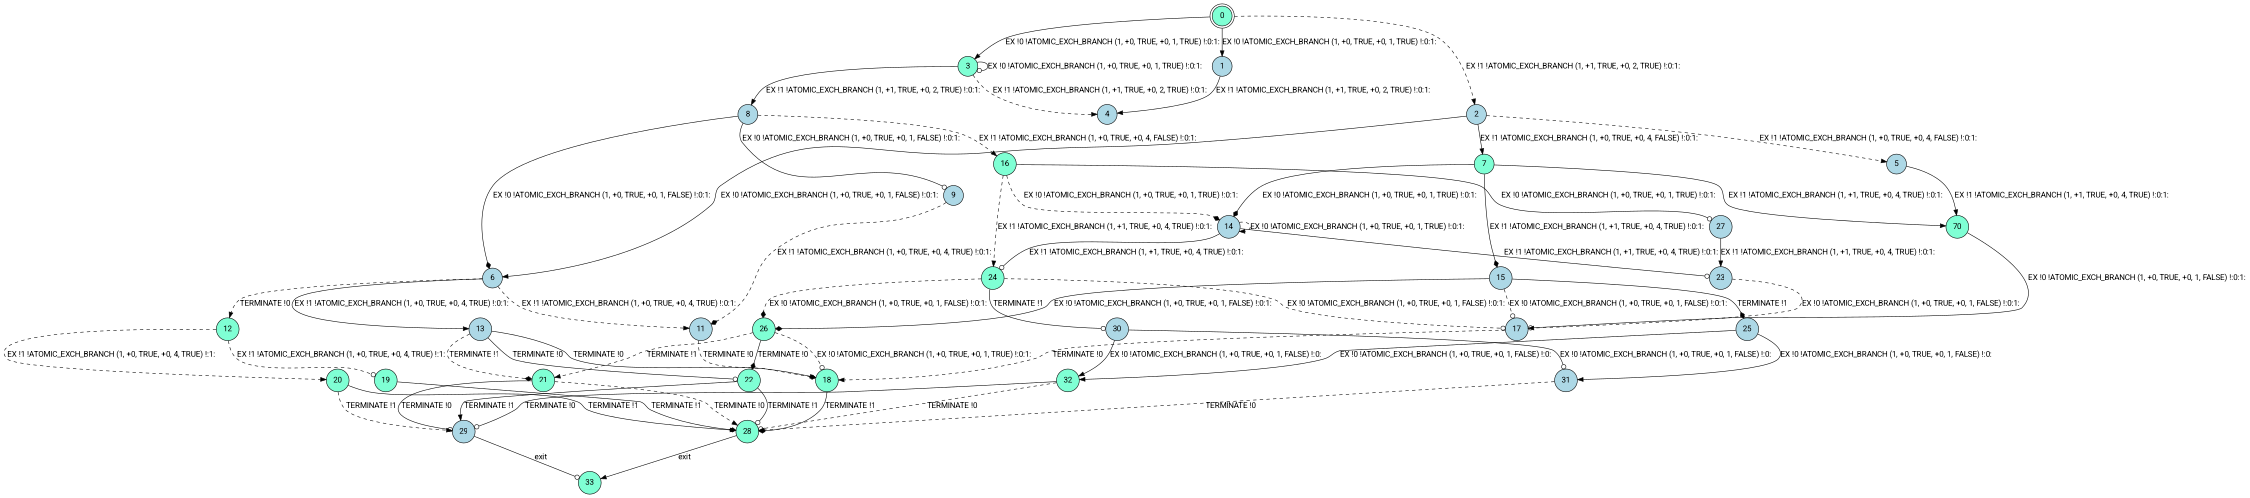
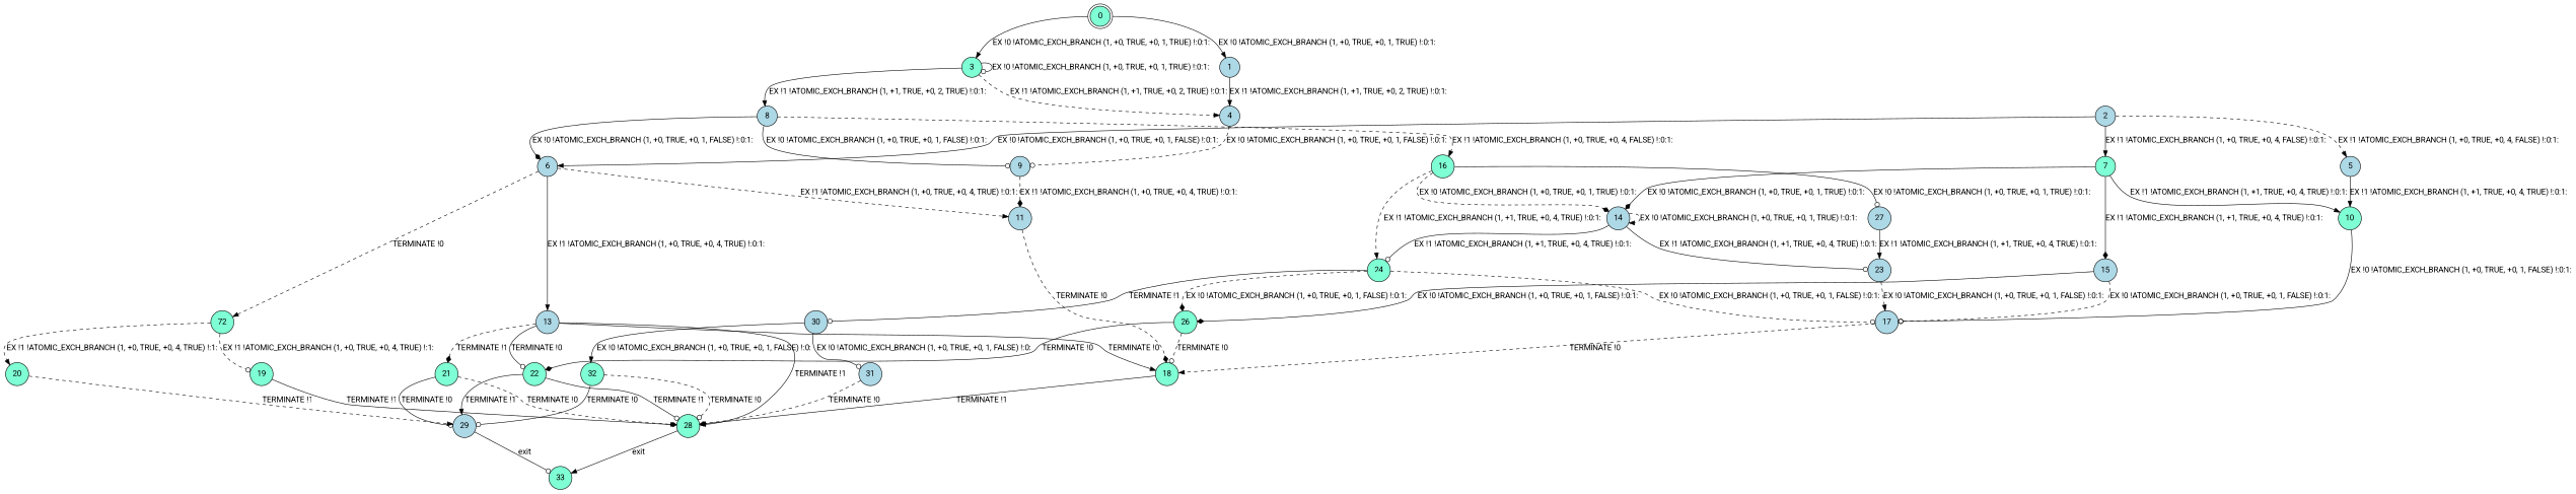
  digraph {
    fontname=Roboto
    node [fillcolor=lightblue fontname=Roboto shape=circle style=filled]
    edge [arrowhead=normal fontname=Roboto style=solid]
    0 [fillcolor=aquamarine peripheries=2]
    1
    2
    3 [fillcolor=aquamarine]
    4
    5
    6
    7 [fillcolor=aquamarine]
    8
    9
-   10 [fillcolor=aquamarine label=70]
+   10 [fillcolor=aquamarine]
    11
-   12 [fillcolor=aquamarine]
+   12 [fillcolor=aquamarine label=72]
    13
    14
    15
    16 [fillcolor=aquamarine]
    17
    18 [fillcolor=aquamarine]
    19 [fillcolor=aquamarine]
    20 [fillcolor=aquamarine]
    21 [fillcolor=aquamarine]
    22 [fillcolor=aquamarine]
    23
    24 [fillcolor=aquamarine]
-   25
    26 [fillcolor=aquamarine]
    27
    28 [fillcolor=aquamarine]
    29
    30
    31
    32 [fillcolor=aquamarine]
    33 [fillcolor=aquamarine]
    0 -> 1 [label="EX !0 !ATOMIC_EXCH_BRANCH (1, +0, TRUE, +0, 1, TRUE) !:0:1:"]
-   0 -> 2 [label="EX !1 !ATOMIC_EXCH_BRANCH (1, +1, TRUE, +0, 2, TRUE) !:0:1:" style=dashed]
    0 -> 3 [label="EX !0 !ATOMIC_EXCH_BRANCH (1, +0, TRUE, +0, 1, TRUE) !:0:1:"]
    1 -> 4 [label="EX !1 !ATOMIC_EXCH_BRANCH (1, +1, TRUE, +0, 2, TRUE) !:0:1:"]
    2 -> 5 [label="EX !1 !ATOMIC_EXCH_BRANCH (1, +0, TRUE, +0, 4, FALSE) !:0:1:" style=dashed]
    2 -> 6 [label="EX !0 !ATOMIC_EXCH_BRANCH (1, +0, TRUE, +0, 1, FALSE) !:0:1:"]
    2 -> 7 [label="EX !1 !ATOMIC_EXCH_BRANCH (1, +0, TRUE, +0, 4, FALSE) !:0:1:"]
    3 -> 3 [arrowhead=odot label="EX !0 !ATOMIC_EXCH_BRANCH (1, +0, TRUE, +0, 1, TRUE) !:0:1:"]
    3 -> 4 [label="EX !1 !ATOMIC_EXCH_BRANCH (1, +1, TRUE, +0, 2, TRUE) !:0:1:" style=dashed]
    3 -> 8 [label="EX !1 !ATOMIC_EXCH_BRANCH (1, +1, TRUE, +0, 2, TRUE) !:0:1:"]
+   4 -> 9 [arrowhead=odot label="EX !0 !ATOMIC_EXCH_BRANCH (1, +0, TRUE, +0, 1, FALSE) !:0:1:" style=dashed]
    5 -> 10 [label="EX !1 !ATOMIC_EXCH_BRANCH (1, +1, TRUE, +0, 4, TRUE) !:0:1:"]
    6 -> 11 [label="EX !1 !ATOMIC_EXCH_BRANCH (1, +0, TRUE, +0, 4, TRUE) !:0:1:" style=dashed]
    6 -> 12 [label="TERMINATE !0" style=dashed]
    6 -> 13 [label="EX !1 !ATOMIC_EXCH_BRANCH (1, +0, TRUE, +0, 4, TRUE) !:0:1:"]
    7 -> 10 [label="EX !1 !ATOMIC_EXCH_BRANCH (1, +1, TRUE, +0, 4, TRUE) !:0:1:"]
    7 -> 14 [arrowhead=diamond label="EX !0 !ATOMIC_EXCH_BRANCH (1, +0, TRUE, +0, 1, TRUE) !:0:1:"]
    7 -> 15 [arrowhead=diamond label="EX !1 !ATOMIC_EXCH_BRANCH (1, +1, TRUE, +0, 4, TRUE) !:0:1:"]
    8 -> 6 [arrowhead=diamond label="EX !0 !ATOMIC_EXCH_BRANCH (1, +0, TRUE, +0, 1, FALSE) !:0:1:"]
    8 -> 9 [arrowhead=odot label="EX !0 !ATOMIC_EXCH_BRANCH (1, +0, TRUE, +0, 1, FALSE) !:0:1:"]
    8 -> 16 [label="EX !1 !ATOMIC_EXCH_BRANCH (1, +0, TRUE, +0, 4, FALSE) !:0:1:" style=dashed]
    9 -> 11 [arrowhead=diamond label="EX !1 !ATOMIC_EXCH_BRANCH (1, +0, TRUE, +0, 4, TRUE) !:0:1:" style=dashed]
    10 -> 17 [arrowhead=odot label="EX !0 !ATOMIC_EXCH_BRANCH (1, +0, TRUE, +0, 1, FALSE) !:0:1:"]
    11 -> 18 [arrowhead=diamond label="TERMINATE !0" style=dashed]
    12 -> 19 [arrowhead=odot label="EX !1 !ATOMIC_EXCH_BRANCH (1, +0, TRUE, +0, 4, TRUE) !:1:" style=dashed]
    12 -> 20 [label="EX !1 !ATOMIC_EXCH_BRANCH (1, +0, TRUE, +0, 4, TRUE) !:1:" style=dashed]
    13 -> 18 [label="TERMINATE !0"]
    13 -> 21 [arrowhead=diamond label="TERMINATE !1" style=dashed]
    13 -> 22 [arrowhead=odot label="TERMINATE !0"]
    14 -> 14 [label="EX !0 !ATOMIC_EXCH_BRANCH (1, +0, TRUE, +0, 1, TRUE) !:0:1:" style=dashed]
    14 -> 23 [arrowhead=odot label="EX !1 !ATOMIC_EXCH_BRANCH (1, +1, TRUE, +0, 4, TRUE) !:0:1:"]
    14 -> 24 [arrowhead=odot label="EX !1 !ATOMIC_EXCH_BRANCH (1, +1, TRUE, +0, 4, TRUE) !:0:1:"]
    15 -> 17 [arrowhead=odot label="EX !0 !ATOMIC_EXCH_BRANCH (1, +0, TRUE, +0, 1, FALSE) !:0:1:" style=dashed]
-   15 -> 25 [arrowhead=diamond label="TERMINATE !1"]
    15 -> 26 [arrowhead=diamond label="EX !0 !ATOMIC_EXCH_BRANCH (1, +0, TRUE, +0, 1, FALSE) !:0:1:"]
    16 -> 14 [arrowhead=diamond label="EX !0 !ATOMIC_EXCH_BRANCH (1, +0, TRUE, +0, 1, TRUE) !:0:1:" style=dashed]
    16 -> 24 [label="EX !1 !ATOMIC_EXCH_BRANCH (1, +1, TRUE, +0, 4, TRUE) !:0:1:" style=dashed]
    16 -> 27 [arrowhead=odot label="EX !0 !ATOMIC_EXCH_BRANCH (1, +0, TRUE, +0, 1, TRUE) !:0:1:"]
    17 -> 18 [label="TERMINATE !0" style=dashed]
    18 -> 28 [arrowhead=diamond label="TERMINATE !1"]
    19 -> 28 [arrowhead=diamond label="TERMINATE !1"]
-   20 -> 28 [label="TERMINATE !1"]
+   13 -> 28 [label="TERMINATE !1"]
    20 -> 29 [label="TERMINATE !1" style=dashed]
    21 -> 28 [label="TERMINATE !0" style=dashed]
    21 -> 29 [arrowhead=odot label="TERMINATE !0"]
    22 -> 28 [arrowhead=odot label="TERMINATE !1"]
    22 -> 29 [label="TERMINATE !1"]
    23 -> 17 [label="EX !0 !ATOMIC_EXCH_BRANCH (1, +0, TRUE, +0, 1, FALSE) !:0:1:" style=dashed]
    24 -> 17 [arrowhead=odot label="EX !0 !ATOMIC_EXCH_BRANCH (1, +0, TRUE, +0, 1, FALSE) !:0:1:" style=dashed]
    24 -> 26 [arrowhead=diamond label="EX !0 !ATOMIC_EXCH_BRANCH (1, +0, TRUE, +0, 1, FALSE) !:0:1:" style=dashed]
    24 -> 30 [arrowhead=odot label="TERMINATE !1"]
-   25 -> 31 [label="EX !0 !ATOMIC_EXCH_BRANCH (1, +0, TRUE, +0, 1, FALSE) !:0:"]
-   25 -> 32 [label="EX !0 !ATOMIC_EXCH_BRANCH (1, +0, TRUE, +0, 1, FALSE) !:0:"]
-   26 -> 18 [arrowhead=odot label="EX !0 !ATOMIC_EXCH_BRANCH (1, +0, TRUE, +0, 1, TRUE) !:0:1:" style=dashed]
-   26 -> 21 [label="TERMINATE !1" style=dashed]
+   26 -> 18 [arrowhead=odot label="TERMINATE !0" style=dashed]
    26 -> 22 [arrowhead=diamond label="TERMINATE !0"]
    27 -> 23 [label="EX !1 !ATOMIC_EXCH_BRANCH (1, +1, TRUE, +0, 4, TRUE) !:0:1:"]
    28 -> 33 [label=exit]
    29 -> 33 [arrowhead=odot label=exit]
    30 -> 31 [arrowhead=odot label="EX !0 !ATOMIC_EXCH_BRANCH (1, +0, TRUE, +0, 1, FALSE) !:0:"]
    30 -> 32 [label="EX !0 !ATOMIC_EXCH_BRANCH (1, +0, TRUE, +0, 1, FALSE) !:0:"]
    31 -> 28 [label="TERMINATE !0" style=dashed]
    32 -> 28 [arrowhead=odot label="TERMINATE !0" style=dashed]
    32 -> 29 [arrowhead=odot label="TERMINATE !0"]
  }
